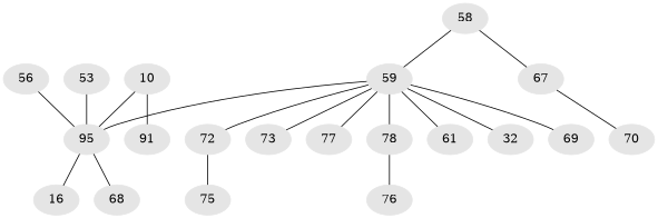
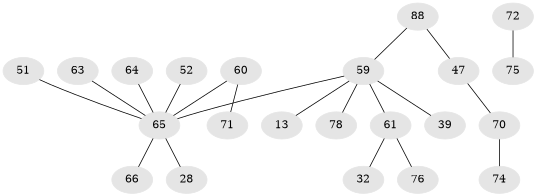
  graph {
    node [color=gray90 style=filled]
-   65 [super="+29+57+54+40+50" label=95]
-   66 [label=16]
-   68
-   53
-   56
-   58 [super="+51"]
+   65 [super="+29+57+54+40+50"]
+   66
+   68 [label=28]
+   53 [label=52]
+   56 [label=51]
+   58 [super="+51" label=88]
    59 [super="+3+24+27+36+41+33+31+43+44+52+48+37+47+49+46+55"]
-   67
+   67 [label=47]
    61
    n10 [label=32]
-   69
+   69 [label=39]
    72 [super="+23+38"]
-   73
-   77
+   73 [label=13]
    78
    70
    76
    75
-   60 [label=10]
-   71 [label=91]
+   60
+   71
+   63
+   64
+   74
    65 -- 66
    65 -- 68
    53 -- 65
    56 -- 65
    58 -- 59
    58 -- 67
    59 -- 65
    59 -- 61
-   59 -- n10
+   61 -- n10
    59 -- 69
-   59 -- 72
    59 -- 73
-   59 -- 77
    59 -- 78
    67 -- 70
-   78 -- 76
+   61 -- 76
    72 -- 75
+   70 -- 74
    60 -- 65
    60 -- 71
+   63 -- 65
+   64 -- 65
  }
